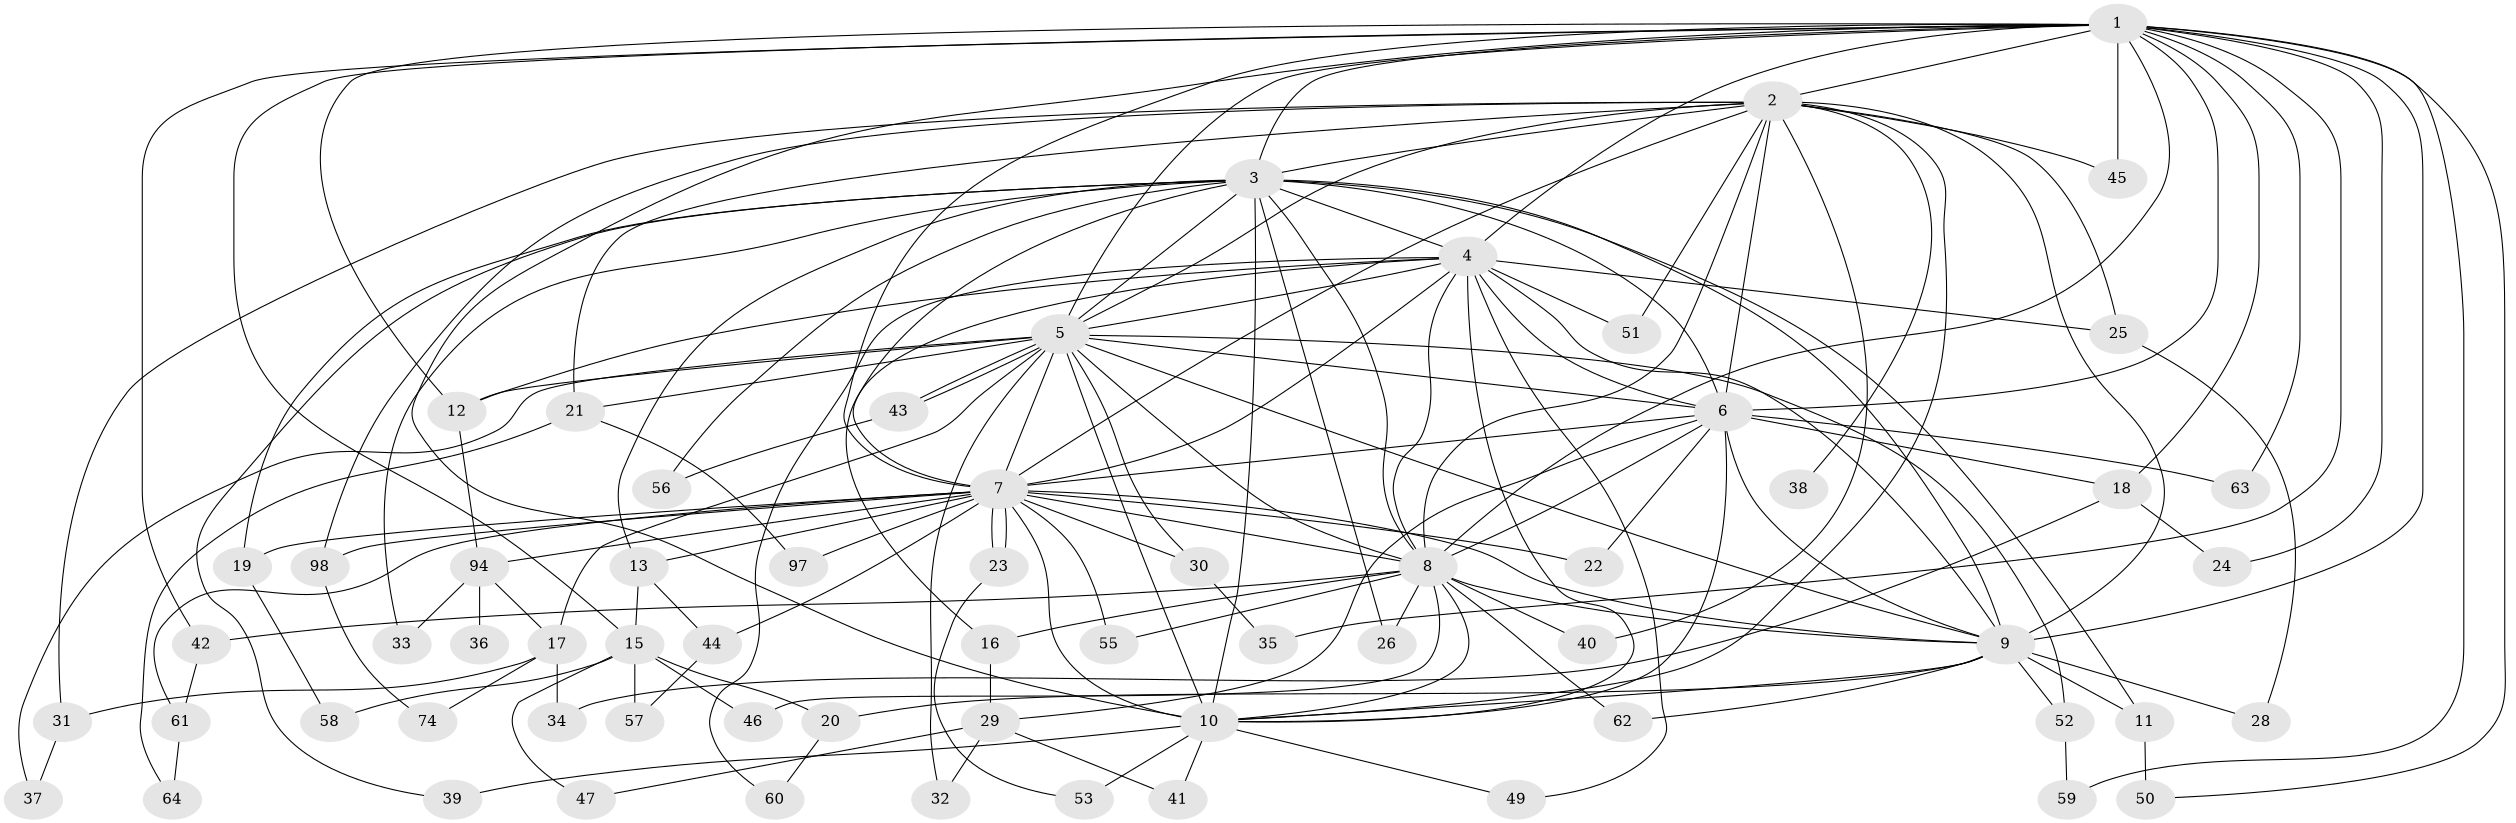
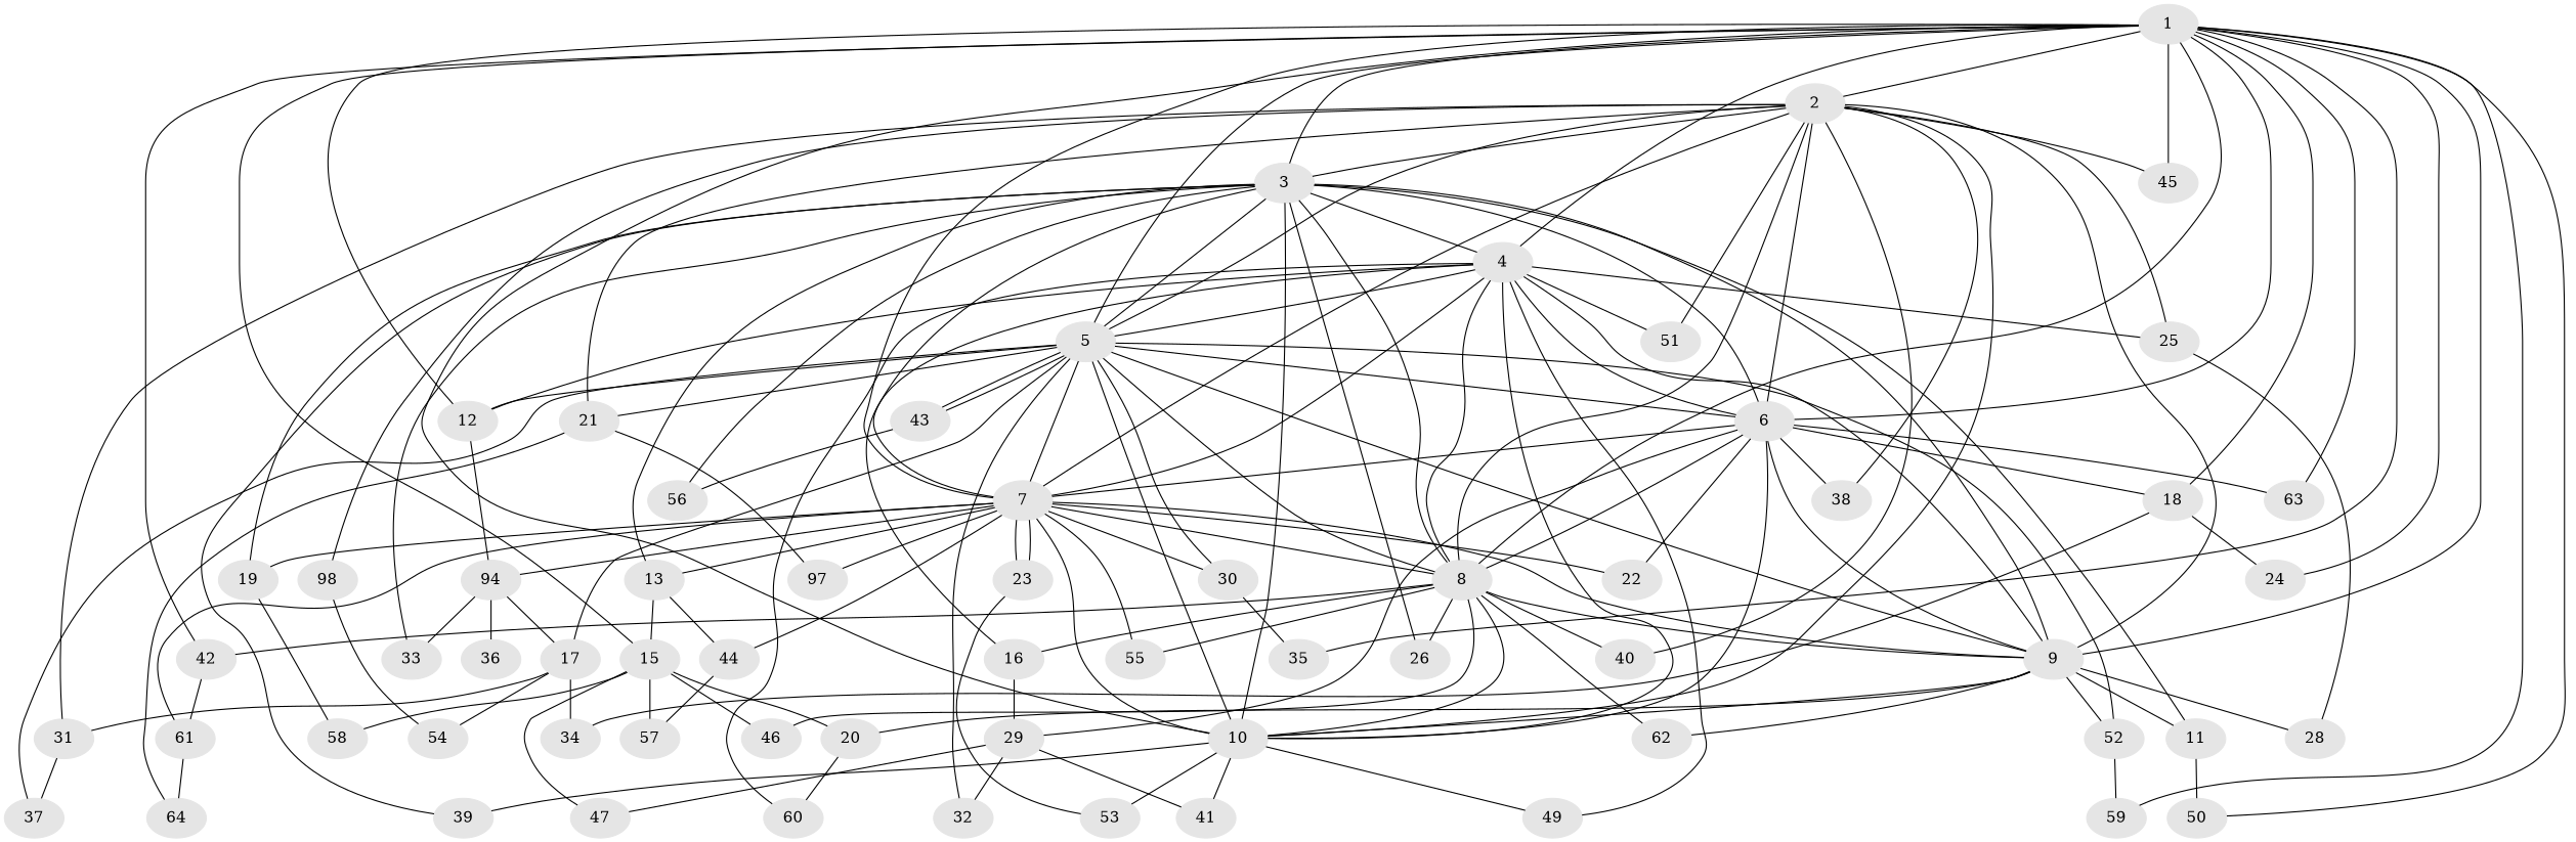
  graph {
    node [color=gray90 style=filled]
    1
    2
    3
    4
    5
    6
    7
    8
    9
    10
    12
    15
    18
    24
    35
    42
    45
    50
    59
    63
    21
    25
    31
    38
    40
    n26 [label=98]
    51
    11
    13
    19
    26
    33
    39
    56
    16
    49
    60
    17
    30
    32
    37
    43
    52
    22
    29
    n46 [label=94]
    23
    n48 [label=97]
    44
    55
    61
    46
    62
    20
    28
    41
    53
    47
    57
    58
    34
    64
-   54 [label=74]
+   54
    36
    1 -- 2
    1 -- 3
    1 -- 4
    1 -- 5
    1 -- 6
    1 -- 7
    1 -- 8
    1 -- 9
    1 -- 10
    1 -- 12
    1 -- 15
    1 -- 18
    1 -- 24
    1 -- 35
    1 -- 42
    1 -- 45
    1 -- 50
    1 -- 59
    1 -- 63
    2 -- 3
    2 -- 5
    2 -- 6
    2 -- 7
    2 -- 8
    2 -- 9
    2 -- 10
    2 -- 45
    2 -- 21
    2 -- 25
    2 -- 31
    2 -- 38
    2 -- 40
    2 -- n26
    2 -- 51
    3 -- 4
    3 -- 5
    3 -- 6
    3 -- 7
    3 -- 8
    3 -- 9
    3 -- 10
    3 -- 11
    3 -- 13
    3 -- 19
    3 -- 26
    3 -- 33
    3 -- 39
    3 -- 56
    4 -- 5
    4 -- 6
    4 -- 7
    4 -- 8
    4 -- 9
    4 -- 10
    4 -- 25
    4 -- 51
    4 -- 16
    4 -- 49
    4 -- 60
    5 -- 6
    5 -- 7
    5 -- 8
    5 -- 9
    5 -- 10
    5 -- 12
    5 -- 21
    5 -- 17
    5 -- 30
    5 -- 32
    5 -- 37
    5 -- 43
    5 -- 43
    5 -- 52
    6 -- 7
    6 -- 8
    6 -- 9
    6 -- 10
    6 -- 18
    6 -- 63
+   6 -- 38
    6 -- 22
    6 -- 29
    7 -- 8
    7 -- 9
    7 -- 10
-   7 -- n26
    7 -- 13
    7 -- 19
    7 -- 30
    7 -- 22
    7 -- n46
    7 -- 23
    7 -- 23
    7 -- n48
    7 -- 44
    7 -- 55
    7 -- 61
    8 -- 9
    8 -- 10
    8 -- 42
    8 -- 40
    8 -- 26
    8 -- 16
    8 -- 55
    8 -- 46
    8 -- 62
    9 -- 10
    9 -- 11
    9 -- 52
    9 -- 62
    9 -- 20
    9 -- 28
    10 -- 39
    10 -- 49
    10 -- 41
    10 -- 53
    12 -- 4
    12 -- n46
    15 -- 46
    15 -- 20
    15 -- 47
    15 -- 57
    15 -- 58
    18 -- 24
    18 -- 34
    42 -- 61
    21 -- n48
    21 -- 64
    25 -- 28
    31 -- 37
    n26 -- 54
    11 -- 50
    13 -- 15
    13 -- 44
    19 -- 58
    16 -- 29
    17 -- 31
    17 -- 34
    17 -- 54
    30 -- 35
    43 -- 56
    52 -- 59
    29 -- 32
    29 -- 41
    29 -- 47
    n46 -- 33
    n46 -- 17
    n46 -- 36
    23 -- 53
    44 -- 57
    61 -- 64
    20 -- 60
  }
